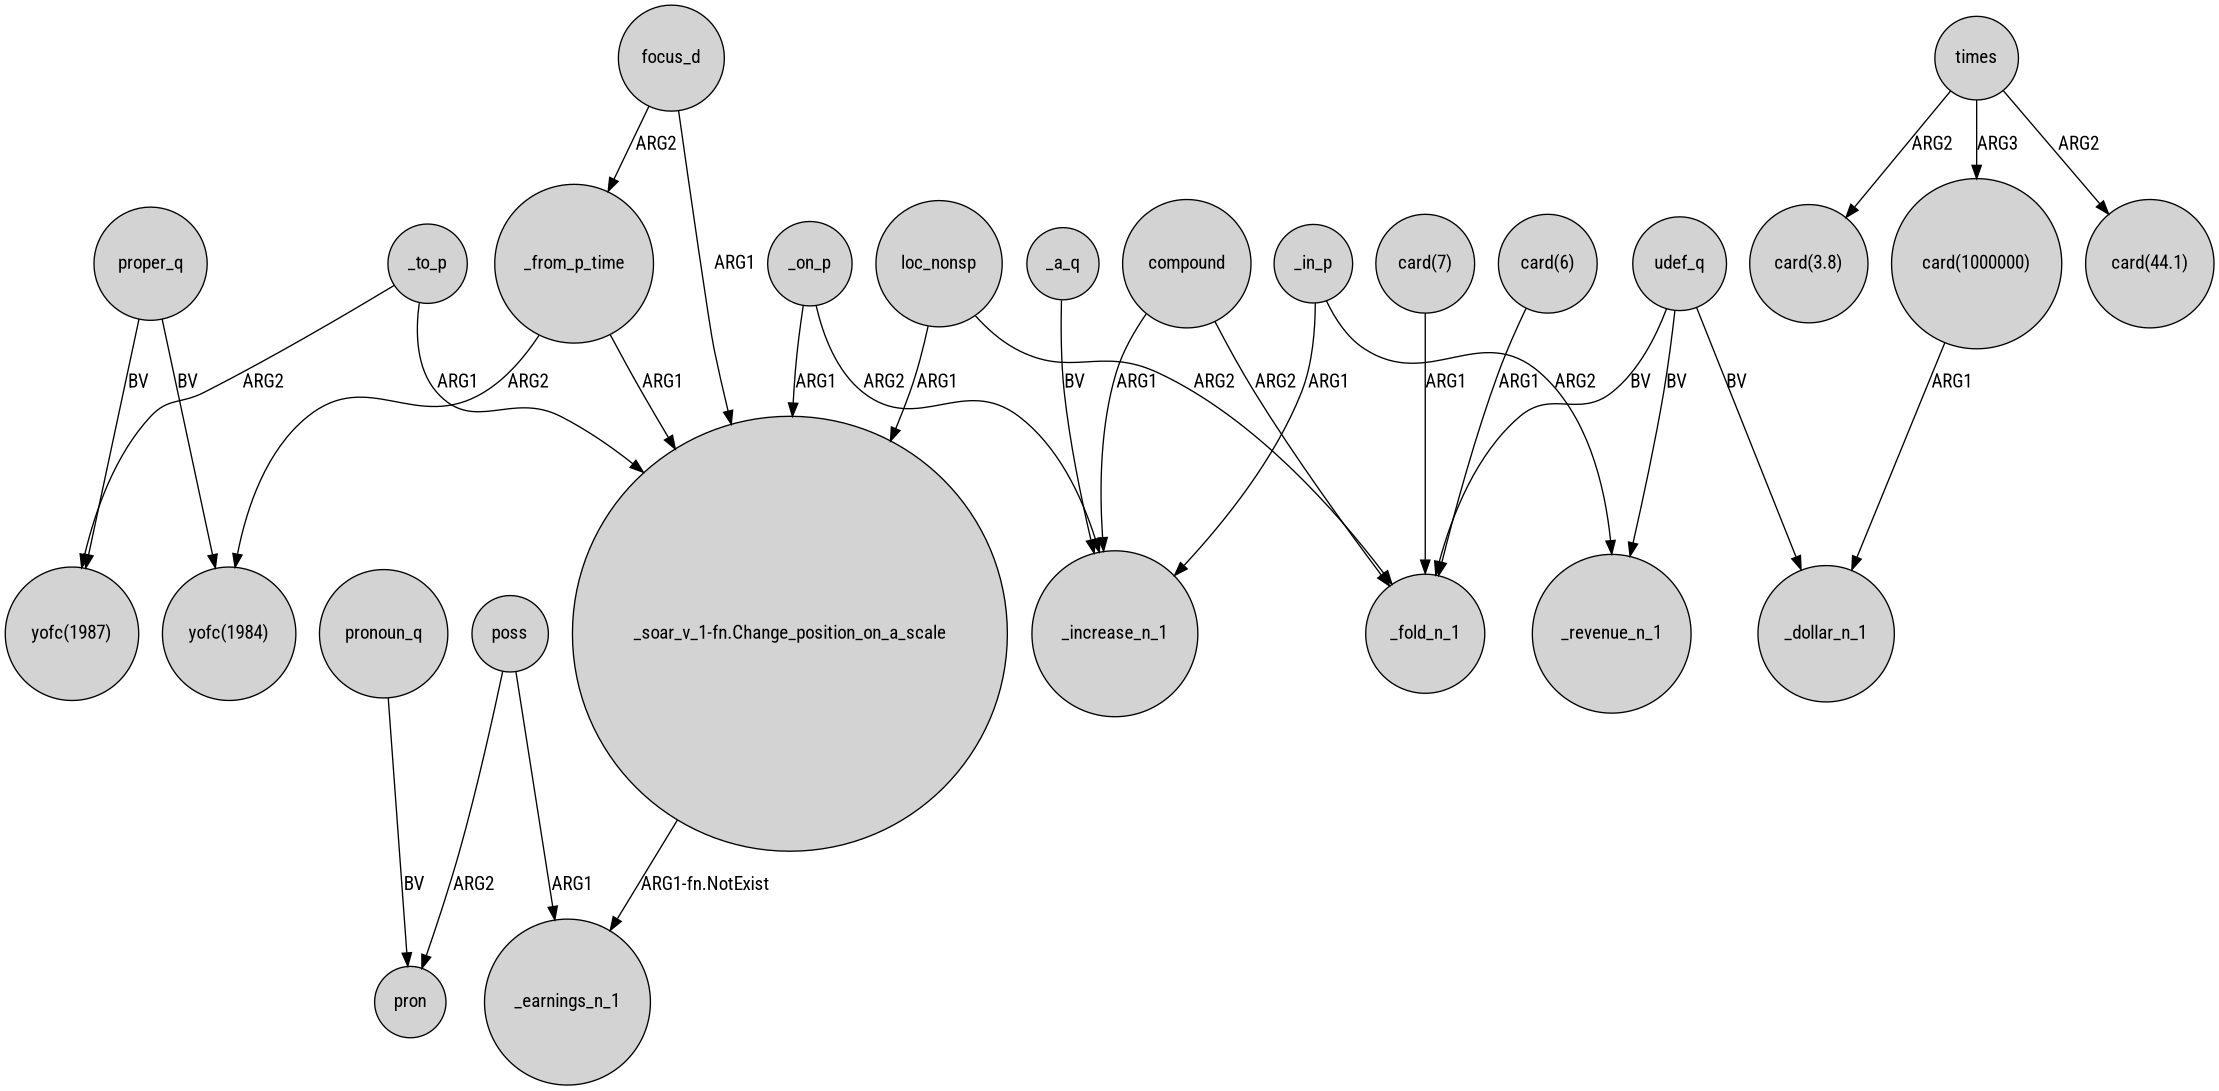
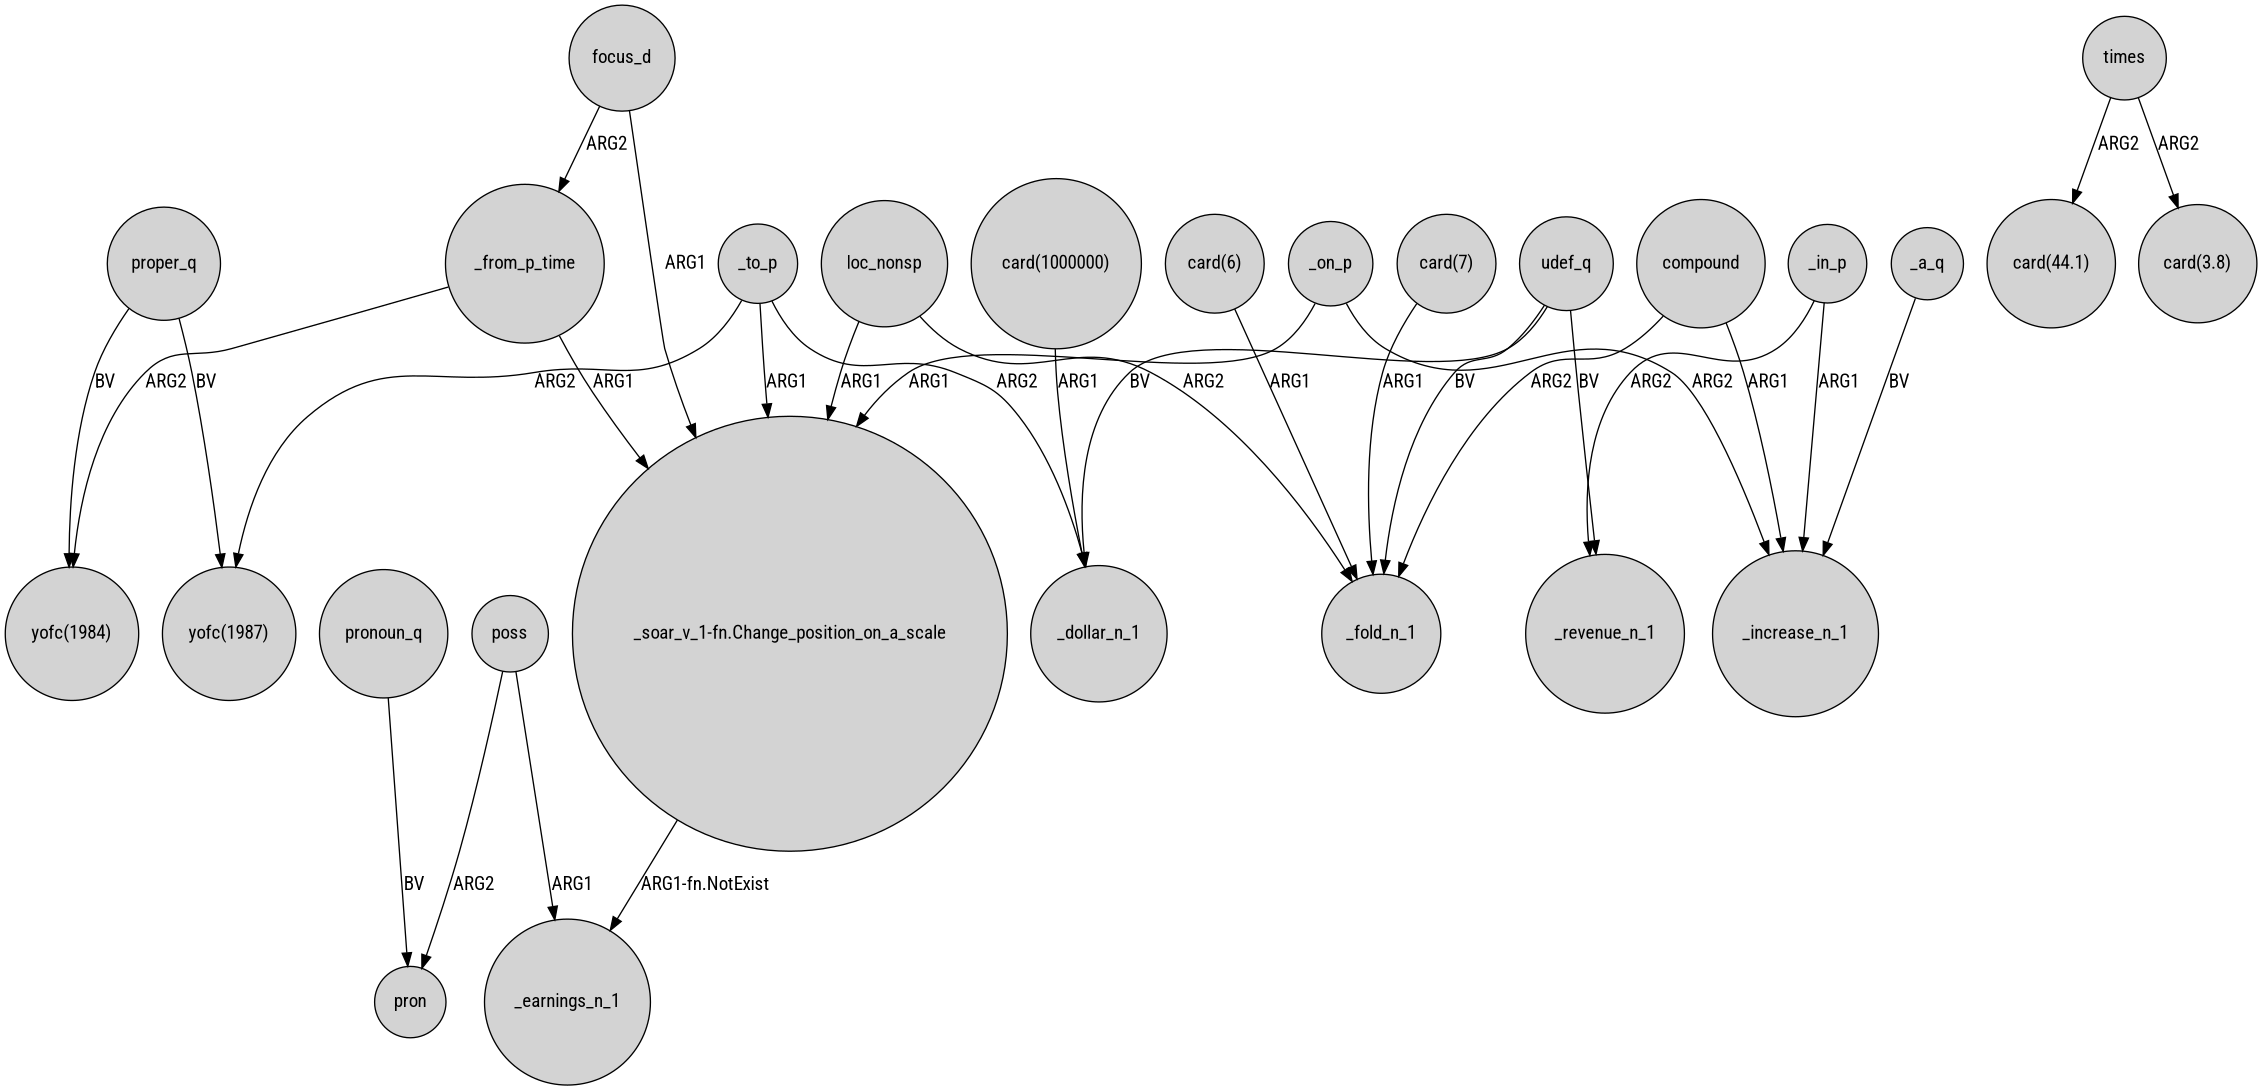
  digraph {
    fontname="Roboto Condensed"
    node [fontname="Roboto Condensed" shape=circle style=filled]
    edge [fontname="Roboto Condensed"]
    loc_nonsp
    "_soar_v_1-fn.Change_position_on_a_scale"
    _fold_n_1
    _earnings_n_1
    "card(1000000)"
    _dollar_n_1
    _from_p_time
    "yofc(1984)"
    _to_p
    "yofc(1987)"
    focus_d
    _a_q
    _increase_n_1
    poss
    pron
    compound
    "card(6)"
    proper_q
    _on_p
    pronoun_q
    udef_q
    _revenue_n_1
    times
    "card(44.1)"
    "card(3.8)"
    "card(7)"
    _in_p
    loc_nonsp -> "_soar_v_1-fn.Change_position_on_a_scale" [label=ARG1]
    loc_nonsp -> _fold_n_1 [label=ARG2]
    "_soar_v_1-fn.Change_position_on_a_scale" -> _earnings_n_1 [label="ARG1-fn.NotExist"]
    "card(1000000)" -> _dollar_n_1 [label=ARG1]
    _from_p_time -> "_soar_v_1-fn.Change_position_on_a_scale" [label=ARG1]
    _from_p_time -> "yofc(1984)" [label=ARG2]
    _to_p -> "_soar_v_1-fn.Change_position_on_a_scale" [label=ARG1]
+   _to_p -> _dollar_n_1 [label=ARG2]
    _to_p -> "yofc(1987)" [label=ARG2]
    focus_d -> "_soar_v_1-fn.Change_position_on_a_scale" [label=ARG1]
    focus_d -> _from_p_time [label=ARG2]
    _a_q -> _increase_n_1 [label=BV]
    poss -> _earnings_n_1 [label=ARG1]
    poss -> pron [label=ARG2]
    compound -> _fold_n_1 [label=ARG2]
    compound -> _increase_n_1 [label=ARG1]
    "card(6)" -> _fold_n_1 [label=ARG1]
    proper_q -> "yofc(1984)" [label=BV]
    proper_q -> "yofc(1987)" [label=BV]
    _on_p -> "_soar_v_1-fn.Change_position_on_a_scale" [label=ARG1]
    _on_p -> _increase_n_1 [label=ARG2]
    pronoun_q -> pron [label=BV]
    udef_q -> _fold_n_1 [label=BV]
    udef_q -> _dollar_n_1 [label=BV]
    udef_q -> _revenue_n_1 [label=BV]
-   times -> "card(1000000)" [label=ARG3]
    times -> "card(44.1)" [label=ARG2]
    times -> "card(3.8)" [label=ARG2]
    "card(7)" -> _fold_n_1 [label=ARG1]
    _in_p -> _increase_n_1 [label=ARG1]
    _in_p -> _revenue_n_1 [label=ARG2]
  }
